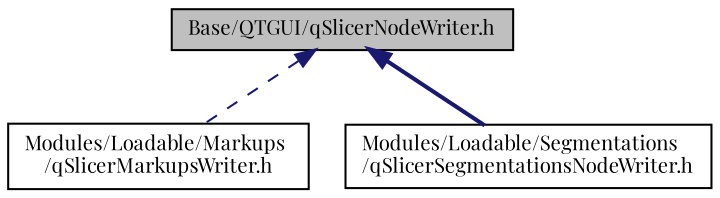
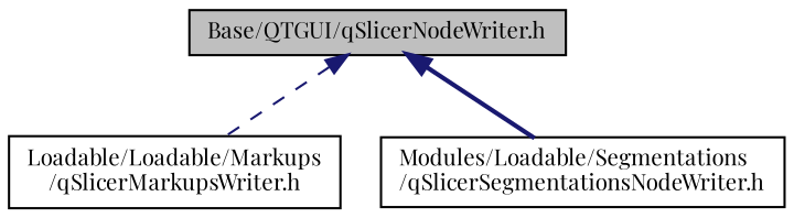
  digraph {
    fontname="Playfair Display"
    node [color=black fontname="Playfair Display" fontsize=10 shape=record]
    edge [color=midnightblue dir=back fontname="Playfair Display" fontsize=10 labelfontname=Helvetica labelfontsize=10]
    n1 [fillcolor=grey75 fontcolor=black height=0.2 label="Base/QTGUI/qSlicerNodeWriter.h" style=filled width=0.4]
-   n2 [height=0.2 label="Modules/Loadable/Markups\l/qSlicerMarkupsWriter.h" width=0.4]
+   n2 [height=0.2 label="Loadable/Loadable/Markups\l/qSlicerMarkupsWriter.h" width=0.4]
    n3 [height=0.2 label="Modules/Loadable/Segmentations\l/qSlicerSegmentationsNodeWriter.h" width=0.4]
    n1 -> n2 [style=dashed]
    n1 -> n3 [style=bold]
  }
